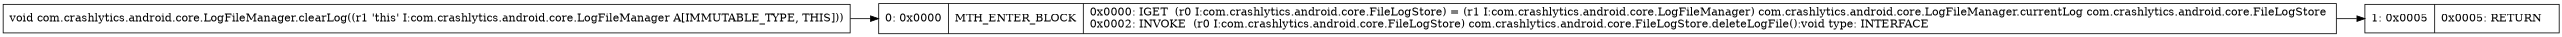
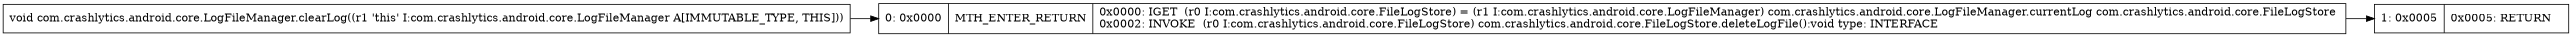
  digraph {
    rankdir=LR
    node [shape=record]
-   n1 [label="{0\:\ 0x0000|MTH_ENTER_BLOCK\l|0x0000: IGET  (r0 I:com.crashlytics.android.core.FileLogStore) = (r1 I:com.crashlytics.android.core.LogFileManager) com.crashlytics.android.core.LogFileManager.currentLog com.crashlytics.android.core.FileLogStore \l0x0002: INVOKE  (r0 I:com.crashlytics.android.core.FileLogStore) com.crashlytics.android.core.FileLogStore.deleteLogFile():void type: INTERFACE \l}"]
+   n1 [label="{0\:\ 0x0000|MTH_ENTER_RETURN\l|0x0000: IGET  (r0 I:com.crashlytics.android.core.FileLogStore) = (r1 I:com.crashlytics.android.core.LogFileManager) com.crashlytics.android.core.LogFileManager.currentLog com.crashlytics.android.core.FileLogStore \l0x0002: INVOKE  (r0 I:com.crashlytics.android.core.FileLogStore) com.crashlytics.android.core.FileLogStore.deleteLogFile():void type: INTERFACE \l}"]
    n2 [label="{1\:\ 0x0005|0x0005: RETURN   \l}"]
    n3 [label="{void com.crashlytics.android.core.LogFileManager.clearLog((r1 'this' I:com.crashlytics.android.core.LogFileManager A[IMMUTABLE_TYPE, THIS])) }"]
    n1 -> n2
    n3 -> n1
  }
